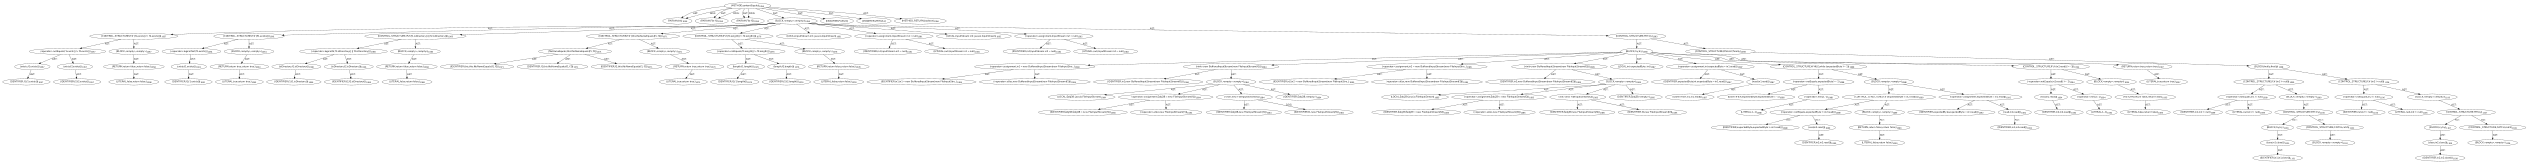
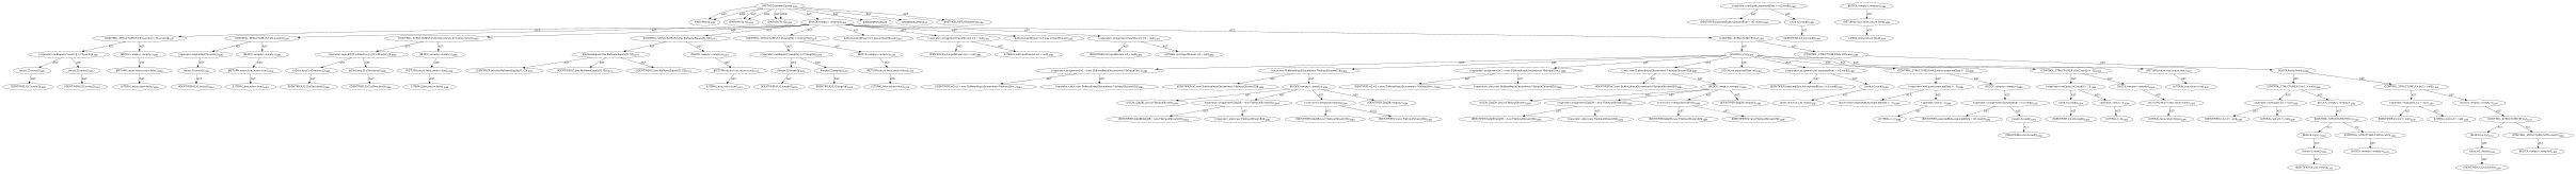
  digraph {
    fontname=Nunito
    node [fontname=Nunito]
    edge [fontname=Nunito]
    n1 [label=<(METHOD,contentEquals)<SUB>1056</SUB>>]
    n2 [label=<(PARAM,this)<SUB>1056</SUB>>]
    n3 [label=<(PARAM,File f1)<SUB>1056</SUB>>]
    n4 [label=<(PARAM,File f2)<SUB>1056</SUB>>]
    n5 [label=<(BLOCK,&lt;empty&gt;,&lt;empty&gt;)<SUB>1056</SUB>>]
    n6 [label=<(MODIFIER,PUBLIC)>]
    n7 [label=<(MODIFIER,VIRTUAL)>]
    n8 [label=<(METHOD_RETURN,boolean)<SUB>1056</SUB>>]
    n9 [label=<(CONTROL_STRUCTURE,IF,if (f1.exists() != f2.exists()))<SUB>1057</SUB>>]
    n10 [label=<(CONTROL_STRUCTURE,IF,if (!f1.exists()))<SUB>1061</SUB>>]
    n11 [label=<(CONTROL_STRUCTURE,IF,if (f1.isDirectory() || f2.isDirectory()))<SUB>1066</SUB>>]
    n12 [label=<(CONTROL_STRUCTURE,IF,if (this.fileNameEquals(f1, f2)))<SUB>1071</SUB>>]
    n13 [label=<(CONTROL_STRUCTURE,IF,if (f1.length() != f2.length()))<SUB>1076</SUB>>]
    n14 [label=<(LOCAL,InputStream in1: java.io.InputStream)<SUB>1081</SUB>>]
    n15 [label=<(&lt;operator&gt;.assignment,InputStream in1 = null)<SUB>1081</SUB>>]
    n16 [label=<(LOCAL,InputStream in2: java.io.InputStream)<SUB>1082</SUB>>]
    n17 [label=<(&lt;operator&gt;.assignment,InputStream in2 = null)<SUB>1582</SUB>>]
    n18 [label=<(CONTROL_STRUCTURE,TRY,try)<SUB>1083</SUB>>]
    n19 [label=<(&lt;operator&gt;.notEquals,f1.exists() != f2.exists())<SUB>1057</SUB>>]
    n20 [label=<(BLOCK,&lt;empty&gt;,&lt;empty&gt;)<SUB>1057</SUB>>]
    n21 [label=<(&lt;operator&gt;.logicalNot,!f1.exists())<SUB>1061</SUB>>]
    n22 [label=<(BLOCK,&lt;empty&gt;,&lt;empty&gt;)<SUB>1061</SUB>>]
    n23 [label=<(&lt;operator&gt;.logicalOr,f1.isDirectory() || f2.isDirectory())<SUB>1066</SUB>>]
    n24 [label=<(BLOCK,&lt;empty&gt;,&lt;empty&gt;)<SUB>1066</SUB>>]
    n25 [label=<(fileNameEquals,this.fileNameEquals(f1, f2))<SUB>1071</SUB>>]
    n26 [label=<(BLOCK,&lt;empty&gt;,&lt;empty&gt;)<SUB>1071</SUB>>]
    n27 [label=<(&lt;operator&gt;.notEquals,f1.length() != f2.length())<SUB>1076</SUB>>]
    n28 [label=<(BLOCK,&lt;empty&gt;,&lt;empty&gt;)<SUB>1076</SUB>>]
    n29 [label=<(IDENTIFIER,in1,InputStream in1 = null)<SUB>1081</SUB>>]
    n30 [label=<(LITERAL,null,InputStream in1 = null)<SUB>1081</SUB>>]
    n31 [label=<(IDENTIFIER,in2,InputStream in2 = null)<SUB>1082</SUB>>]
    n32 [label=<(LITERAL,null,InputStream in2 = null)<SUB>1082</SUB>>]
    n33 [label=<(BLOCK,try,try)<SUB>1083</SUB>>]
    n34 [label=<(CONTROL_STRUCTURE,FINALLY,finally)<SUB>1098</SUB>>]
    n35 [label=<(exists,f1.exists())<SUB>1057</SUB>>]
    n36 [label=<(exists,f2.exists())<SUB>1057</SUB>>]
    n37 [label=<(RETURN,return false;,return false;)<SUB>1058</SUB>>]
    n38 [label=<(IDENTIFIER,f1,f1.exists())<SUB>1057</SUB>>]
    n39 [label=<(IDENTIFIER,f2,f2.exists())<SUB>1057</SUB>>]
    n40 [label=<(LITERAL,false,return false;)<SUB>1058</SUB>>]
    n41 [label=<(exists,f1.exists())<SUB>1061</SUB>>]
    n42 [label=<(RETURN,return true;,return true;)<SUB>1063</SUB>>]
    n43 [label=<(IDENTIFIER,f1,f1.exists())<SUB>1061</SUB>>]
    n44 [label=<(LITERAL,true,return true;)<SUB>1063</SUB>>]
    n45 [label=<(isDirectory,f1.isDirectory())<SUB>1066</SUB>>]
    n46 [label=<(isDirectory,f2.isDirectory())<SUB>1066</SUB>>]
    n47 [label=<(RETURN,return false;,return false;)<SUB>1068</SUB>>]
    n48 [label=<(IDENTIFIER,f1,f1.isDirectory())<SUB>1066</SUB>>]
    n49 [label=<(IDENTIFIER,f2,f2.isDirectory())<SUB>1066</SUB>>]
    n50 [label=<(LITERAL,false,return false;)<SUB>1068</SUB>>]
    n51 [label=<(IDENTIFIER,this,this.fileNameEquals(f1, f2))<SUB>1071</SUB>>]
    n52 [label=<(IDENTIFIER,f1,this.fileNameEquals(f1, f2))<SUB>1071</SUB>>]
    n53 [label=<(IDENTIFIER,f2,this.fileNameEquals(f1, f2))<SUB>1071</SUB>>]
    n54 [label=<(RETURN,return true;,return true;)<SUB>1073</SUB>>]
    n55 [label=<(LITERAL,true,return true;)<SUB>1073</SUB>>]
    n56 [label=<(length,f1.length())<SUB>1076</SUB>>]
    n57 [label=<(length,f2.length())<SUB>1076</SUB>>]
    n58 [label=<(RETURN,return false;,return false;)<SUB>1078</SUB>>]
    n59 [label=<(IDENTIFIER,f1,f1.length())<SUB>1076</SUB>>]
    n60 [label=<(IDENTIFIER,f2,f2.length())<SUB>1076</SUB>>]
    n61 [label=<(LITERAL,false,return false;)<SUB>1078</SUB>>]
    n62 [label=<(&lt;operator&gt;.assignment,in1 = new BufferedInputStream(new FileInputStre...)<SUB>1084</SUB>>]
    n63 [label=<(&lt;init&gt;,new BufferedInputStream(new FileInputStream(f1)))<SUB>1084</SUB>>]
    n64 [label=<(&lt;operator&gt;.assignment,in2 = new BufferedInputStream(new FileInputStre...)<SUB>1085</SUB>>]
    n65 [label=<(&lt;init&gt;,new BufferedInputStream(new FileInputStream(f2)))<SUB>1085</SUB>>]
    n66 [label=<(LOCAL,int expectedByte: int)<SUB>1087</SUB>>]
    n67 [label=<(&lt;operator&gt;.assignment,int expectedByte = in1.read())<SUB>1087</SUB>>]
    n68 [label=<(CONTROL_STRUCTURE,WHILE,while (expectedByte != -1))<SUB>1088</SUB>>]
    n69 [label=<(CONTROL_STRUCTURE,IF,if (in2.read() != -1))<SUB>1094</SUB>>]
    n70 [label=<(RETURN,return true;,return true;)<SUB>1097</SUB>>]
    n71 [label=<(BLOCK,finally,finally)<SUB>1098</SUB>>]
    n72 [label=<(IDENTIFIER,in1,in1 = new BufferedInputStream(new FileInputStre...)<SUB>1084</SUB>>]
    n73 [label=<(&lt;operator&gt;.alloc,new BufferedInputStream(new FileInputStream(f1)))<SUB>1084</SUB>>]
    n74 [label=<(IDENTIFIER,in1,new BufferedInputStream(new FileInputStream(f1)))<SUB>1084</SUB>>]
    n75 [label=<(BLOCK,&lt;empty&gt;,&lt;empty&gt;)<SUB>1084</SUB>>]
    n76 [label=<(IDENTIFIER,in2,in2 = new BufferedInputStream(new FileInputStre...)<SUB>1085</SUB>>]
    n77 [label=<(&lt;operator&gt;.alloc,new BufferedInputStream(new FileInputStream(f2)))<SUB>1085</SUB>>]
    n78 [label=<(IDENTIFIER,in2,new BufferedInputStream(new FileInputStream(f2)))<SUB>1085</SUB>>]
    n79 [label=<(BLOCK,&lt;empty&gt;,&lt;empty&gt;)<SUB>1085</SUB>>]
    n80 [label=<(IDENTIFIER,expectedByte,int expectedByte = in1.read())<SUB>1087</SUB>>]
    n81 [label=<(read,in1.read())<SUB>1087</SUB>>]
    n82 [label=<(&lt;operator&gt;.notEquals,expectedByte != -1)<SUB>1088</SUB>>]
    n83 [label=<(BLOCK,&lt;empty&gt;,&lt;empty&gt;)<SUB>1088</SUB>>]
    n84 [label=<(&lt;operator&gt;.notEquals,in2.read() != -1)<SUB>1094</SUB>>]
    n85 [label=<(BLOCK,&lt;empty&gt;,&lt;empty&gt;)<SUB>1094</SUB>>]
    n86 [label=<(LITERAL,true,return true;)<SUB>1097</SUB>>]
    n87 [label=<(LOCAL,$obj38: java.io.FileInputStream)<SUB>1084</SUB>>]
    n88 [label=<(&lt;operator&gt;.assignment,$obj38 = new FileInputStream(f1))<SUB>1084</SUB>>]
    n89 [label=<(&lt;init&gt;,new FileInputStream(f1))<SUB>1084</SUB>>]
    n90 [label=<(IDENTIFIER,$obj38,&lt;empty&gt;)<SUB>1084</SUB>>]
    n91 [label=<(IDENTIFIER,$obj38,$obj38 = new FileInputStream(f1))<SUB>1084</SUB>>]
    n92 [label=<(&lt;operator&gt;.alloc,new FileInputStream(f1))<SUB>1084</SUB>>]
    n93 [label=<(IDENTIFIER,$obj38,new FileInputStream(f1))<SUB>1084</SUB>>]
    n94 [label=<(IDENTIFIER,f1,new FileInputStream(f1))<SUB>1084</SUB>>]
    n95 [label=<(LOCAL,$obj39: java.io.FileInputStream)<SUB>1085</SUB>>]
    n96 [label=<(&lt;operator&gt;.assignment,$obj39 = new FileInputStream(f2))<SUB>1085</SUB>>]
    n97 [label=<(&lt;init&gt;,new FileInputStream(f2))<SUB>1085</SUB>>]
    n98 [label=<(IDENTIFIER,$obj39,&lt;empty&gt;)<SUB>1085</SUB>>]
    n99 [label=<(IDENTIFIER,$obj39,$obj39 = new FileInputStream(f2))<SUB>1085</SUB>>]
    n100 [label=<(&lt;operator&gt;.alloc,new FileInputStream(f2))<SUB>1085</SUB>>]
    n101 [label=<(IDENTIFIER,$obj39,new FileInputStream(f2))<SUB>1085</SUB>>]
    n102 [label=<(IDENTIFIER,f2,new FileInputStream(f2))<SUB>1085</SUB>>]
    n103 [label=<(IDENTIFIER,in1,in1.read())<SUB>1087</SUB>>]
    n104 [label=<(IDENTIFIER,expectedByte,expectedByte != -1)<SUB>1088</SUB>>]
    n105 [label=<(&lt;operator&gt;.minus,-1)<SUB>1088</SUB>>]
-   n106 [label=<(CONTROL_STRUCTURE,IF,if (expectedByte != in2.read()))<SUB>1089</SUB>>]
    n107 [label=<(&lt;operator&gt;.assignment,expectedByte = in1.read())<SUB>1092</SUB>>]
    n108 [label=<(LITERAL,1,-1)<SUB>1088</SUB>>]
    n109 [label=<(&lt;operator&gt;.notEquals,expectedByte != in2.read())<SUB>1089</SUB>>]
    n110 [label=<(BLOCK,&lt;empty&gt;,&lt;empty&gt;)<SUB>1089</SUB>>]
    n111 [label=<(IDENTIFIER,expectedByte,expectedByte = in1.read())<SUB>1092</SUB>>]
    n112 [label=<(read,in1.read())<SUB>1092</SUB>>]
    n113 [label=<(IDENTIFIER,expectedByte,expectedByte != in2.read())<SUB>1089</SUB>>]
    n114 [label=<(read,in2.read())<SUB>1089</SUB>>]
    n115 [label=<(RETURN,return false;,return false;)<SUB>1090</SUB>>]
    n116 [label=<(IDENTIFIER,in2,in2.read())<SUB>1089</SUB>>]
    n117 [label=<(LITERAL,false,return false;)<SUB>1090</SUB>>]
    n118 [label=<(IDENTIFIER,in1,in1.read())<SUB>1092</SUB>>]
    n119 [label=<(read,in2.read())<SUB>1094</SUB>>]
    n120 [label=<(&lt;operator&gt;.minus,-1)<SUB>1094</SUB>>]
    n121 [label=<(RETURN,return false;,return false;)<SUB>1095</SUB>>]
    n122 [label=<(IDENTIFIER,in2,in2.read())<SUB>1094</SUB>>]
    n123 [label=<(LITERAL,1,-1)<SUB>1094</SUB>>]
    n124 [label=<(LITERAL,false,return false;)<SUB>1095</SUB>>]
    n125 [label=<(CONTROL_STRUCTURE,IF,if (in1 != null))<SUB>1099</SUB>>]
    n126 [label=<(CONTROL_STRUCTURE,IF,if (in2 != null))<SUB>1106</SUB>>]
    n127 [label=<(&lt;operator&gt;.notEquals,in1 != null)<SUB>1099</SUB>>]
    n128 [label=<(BLOCK,&lt;empty&gt;,&lt;empty&gt;)<SUB>1099</SUB>>]
    n129 [label=<(&lt;operator&gt;.notEquals,in2 != null)<SUB>1106</SUB>>]
    n130 [label=<(BLOCK,&lt;empty&gt;,&lt;empty&gt;)<SUB>1106</SUB>>]
    n131 [label=<(IDENTIFIER,in1,in1 != null)<SUB>1099</SUB>>]
    n132 [label=<(LITERAL,null,in1 != null)<SUB>1099</SUB>>]
    n133 [label=<(CONTROL_STRUCTURE,TRY,try)<SUB>1100</SUB>>]
    n134 [label=<(BLOCK,try,try)<SUB>1100</SUB>>]
    n135 [label=<(CONTROL_STRUCTURE,CATCH,catch)<SUB>1102</SUB>>]
    n136 [label=<(close,in1.close())<SUB>1101</SUB>>]
    n137 [label=<(BLOCK,&lt;empty&gt;,&lt;empty&gt;)<SUB>1102</SUB>>]
    n138 [label=<(IDENTIFIER,in1,in1.close())<SUB>1101</SUB>>]
    n139 [label=<(IDENTIFIER,in2,in2 != null)<SUB>1106</SUB>>]
    n140 [label=<(LITERAL,null,in2 != null)<SUB>1106</SUB>>]
    n141 [label=<(CONTROL_STRUCTURE,TRY,try)<SUB>1107</SUB>>]
    n142 [label=<(BLOCK,try,try)<SUB>1107</SUB>>]
    n143 [label=<(CONTROL_STRUCTURE,CATCH,catch)<SUB>1109</SUB>>]
    n144 [label=<(close,in2.close())<SUB>1108</SUB>>]
    n145 [label=<(BLOCK,&lt;empty&gt;,&lt;empty&gt;)<SUB>1109</SUB>>]
    n146 [label=<(IDENTIFIER,in2,in2.close())<SUB>1108</SUB>>]
    n1 -> n2 [label="AST: "]
    n1 -> n2 [label="DDG: "]
    n1 -> n3 [label="AST: "]
    n1 -> n3 [label="DDG: "]
    n1 -> n4 [label="AST: "]
    n1 -> n4 [label="DDG: "]
    n1 -> n5 [label="AST: "]
    n1 -> n6 [label="AST: "]
    n1 -> n7 [label="AST: "]
    n1 -> n8 [label="AST: "]
    n5 -> n9 [label="AST: "]
    n5 -> n10 [label="AST: "]
    n5 -> n11 [label="AST: "]
    n5 -> n12 [label="AST: "]
    n5 -> n13 [label="AST: "]
    n5 -> n14 [label="AST: "]
    n5 -> n15 [label="AST: "]
    n5 -> n16 [label="AST: "]
    n5 -> n17 [label="AST: "]
    n5 -> n18 [label="AST: "]
    n9 -> n19 [label="AST: "]
    n9 -> n20 [label="AST: "]
    n10 -> n21 [label="AST: "]
    n10 -> n22 [label="AST: "]
    n11 -> n23 [label="AST: "]
    n11 -> n24 [label="AST: "]
    n12 -> n25 [label="AST: "]
    n12 -> n26 [label="AST: "]
    n13 -> n27 [label="AST: "]
    n13 -> n28 [label="AST: "]
    n15 -> n29 [label="AST: "]
    n15 -> n30 [label="AST: "]
    n17 -> n31 [label="AST: "]
    n17 -> n32 [label="AST: "]
    n18 -> n33 [label="AST: "]
    n18 -> n34 [label="AST: "]
    n19 -> n35 [label="AST: "]
    n19 -> n36 [label="AST: "]
    n20 -> n37 [label="AST: "]
    n21 -> n41 [label="AST: "]
    n22 -> n42 [label="AST: "]
    n23 -> n45 [label="AST: "]
    n23 -> n46 [label="AST: "]
    n24 -> n47 [label="AST: "]
    n25 -> n51 [label="AST: "]
    n25 -> n52 [label="AST: "]
    n25 -> n53 [label="AST: "]
    n26 -> n54 [label="AST: "]
    n27 -> n56 [label="AST: "]
    n27 -> n57 [label="AST: "]
    n28 -> n58 [label="AST: "]
    n33 -> n62 [label="AST: "]
    n33 -> n63 [label="AST: "]
    n33 -> n64 [label="AST: "]
    n33 -> n65 [label="AST: "]
    n33 -> n66 [label="AST: "]
    n33 -> n67 [label="AST: "]
    n33 -> n68 [label="AST: "]
    n33 -> n69 [label="AST: "]
    n33 -> n70 [label="AST: "]
    n34 -> n71 [label="AST: "]
    n35 -> n38 [label="AST: "]
    n36 -> n39 [label="AST: "]
    n37 -> n40 [label="AST: "]
    n41 -> n43 [label="AST: "]
    n42 -> n44 [label="AST: "]
    n45 -> n48 [label="AST: "]
    n46 -> n49 [label="AST: "]
    n47 -> n50 [label="AST: "]
    n54 -> n55 [label="AST: "]
    n56 -> n59 [label="AST: "]
    n57 -> n60 [label="AST: "]
    n58 -> n61 [label="AST: "]
    n62 -> n72 [label="AST: "]
    n62 -> n73 [label="AST: "]
    n63 -> n74 [label="AST: "]
    n63 -> n75 [label="AST: "]
    n64 -> n76 [label="AST: "]
    n64 -> n77 [label="AST: "]
    n65 -> n78 [label="AST: "]
    n65 -> n79 [label="AST: "]
    n67 -> n80 [label="AST: "]
    n67 -> n81 [label="AST: "]
    n68 -> n82 [label="AST: "]
    n68 -> n83 [label="AST: "]
    n69 -> n84 [label="AST: "]
    n69 -> n85 [label="AST: "]
    n70 -> n86 [label="AST: "]
    n71 -> n125 [label="AST: "]
    n71 -> n126 [label="AST: "]
    n75 -> n87 [label="AST: "]
    n75 -> n88 [label="AST: "]
    n75 -> n89 [label="AST: "]
    n75 -> n90 [label="AST: "]
    n79 -> n95 [label="AST: "]
    n79 -> n96 [label="AST: "]
    n79 -> n97 [label="AST: "]
    n79 -> n98 [label="AST: "]
    n81 -> n103 [label="AST: "]
    n82 -> n104 [label="AST: "]
    n82 -> n105 [label="AST: "]
-   n83 -> n106 [label="AST: "]
    n83 -> n107 [label="AST: "]
    n84 -> n119 [label="AST: "]
    n84 -> n120 [label="AST: "]
    n85 -> n121 [label="AST: "]
    n88 -> n91 [label="AST: "]
    n88 -> n92 [label="AST: "]
    n89 -> n93 [label="AST: "]
    n89 -> n94 [label="DDG: "]
    n96 -> n99 [label="AST: "]
    n96 -> n100 [label="AST: "]
    n97 -> n101 [label="AST: "]
    n97 -> n102 [label="AST: "]
    n105 -> n108 [label="AST: "]
-   n106 -> n109 [label="AST: "]
-   n106 -> n110 [label="AST: "]
    n107 -> n111 [label="AST: "]
    n107 -> n112 [label="AST: "]
    n109 -> n113 [label="AST: "]
    n109 -> n114 [label="AST: "]
    n110 -> n115 [label="AST: "]
    n112 -> n118 [label="AST: "]
    n114 -> n116 [label="AST: "]
    n115 -> n117 [label="AST: "]
    n119 -> n122 [label="AST: "]
    n120 -> n123 [label="AST: "]
    n121 -> n124 [label="AST: "]
    n125 -> n127 [label="AST: "]
    n125 -> n128 [label="AST: "]
    n126 -> n129 [label="AST: "]
    n126 -> n130 [label="AST: "]
    n127 -> n131 [label="AST: "]
    n127 -> n132 [label="AST: "]
    n128 -> n133 [label="AST: "]
    n129 -> n139 [label="AST: "]
    n129 -> n140 [label="AST: "]
    n130 -> n141 [label="AST: "]
    n133 -> n134 [label="AST: "]
    n133 -> n135 [label="AST: "]
    n134 -> n136 [label="AST: "]
    n135 -> n137 [label="AST: "]
    n136 -> n138 [label="AST: "]
    n141 -> n142 [label="AST: "]
    n141 -> n143 [label="AST: "]
    n142 -> n144 [label="AST: "]
    n143 -> n145 [label="AST: "]
    n144 -> n146 [label="AST: "]
  }
